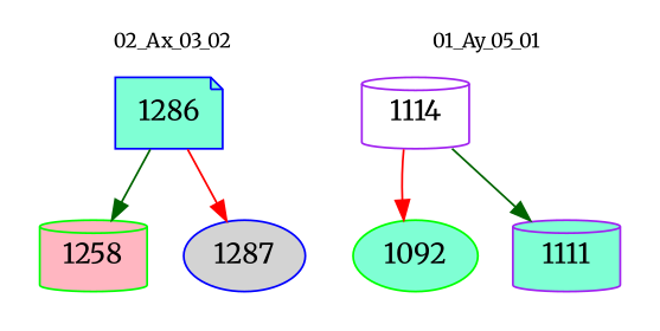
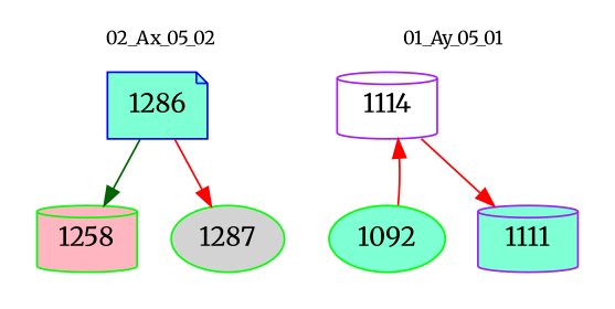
  digraph {
    fontname=Merriweather
    node [color=blue fillcolor=aquamarine fontname=Merriweather shape=cylinder style=filled]
    edge [color=darkgreen fontname=Merriweather]
    n1 [label=1286 shape=note]
    n2 [color=green fillcolor=lightpink label=1258]
-   n3 [fillcolor=lightgrey label=1287 shape=ellipse]
+   n3 [color=green fillcolor=lightgrey label=1287 shape=ellipse]
    n4 [color=purple fillcolor=white label=1114]
    n5 [color=green label=1092 shape=ellipse]
    n6 [color=purple label=1111]
    subgraph cluster_1 {
      color=white
      fontsize=10
-     label="02_Ax_03_02"
+     label="02_Ax_05_02"
      n1
      n2
      n3
    }
    subgraph cluster_2 {
      color=white
      fontsize=10
      label="01_Ay_05_01"
      n4
      n5
      n6
    }
    n1 -> n2
    n1 -> n3 [color=red]
-   n4 -> n5 [color=red]
-   n4 -> n6
+   n5 -> n4 [color=red]
+   n4 -> n6 [color=red]
  }
